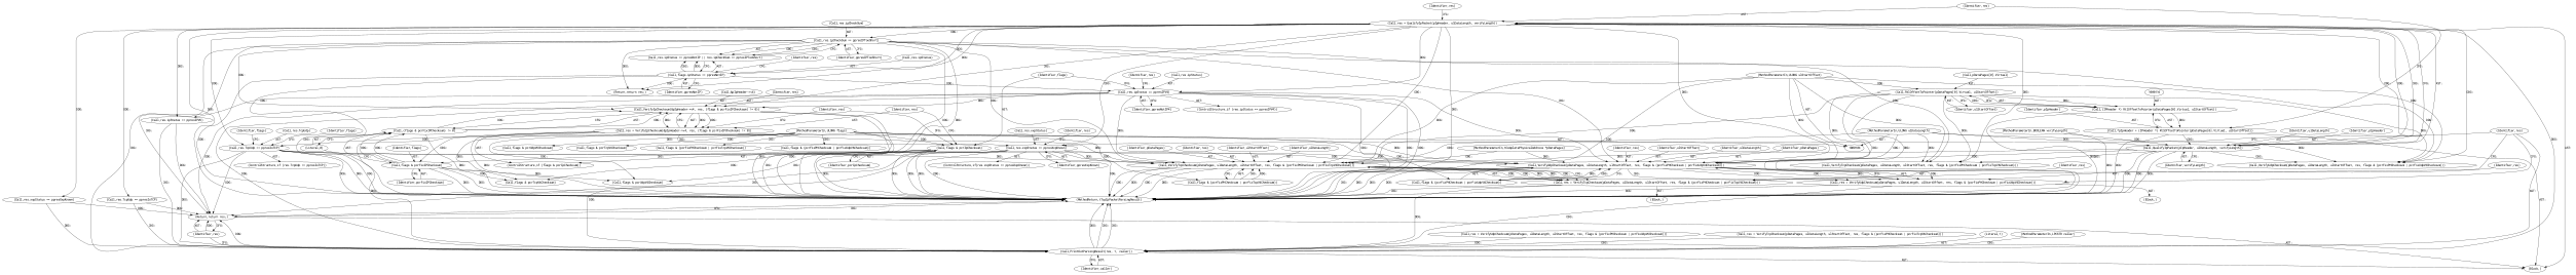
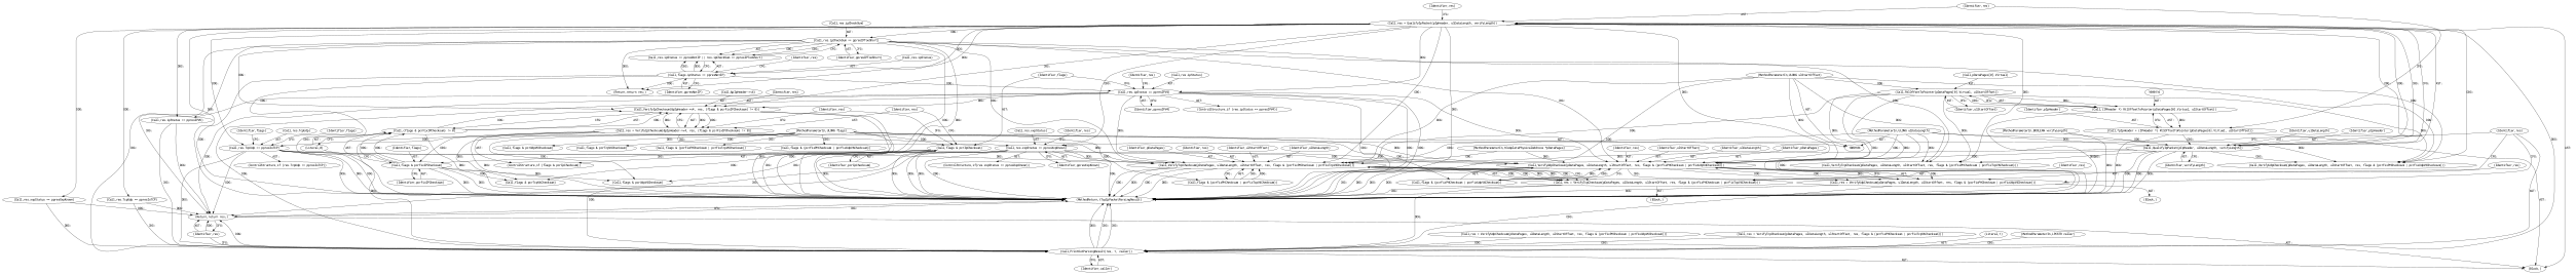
  digraph {
    fontname="Roboto Mono"
    node [fontname="Roboto Mono"]
    edge [fontname="Roboto Mono"]
    n1 [label="(Call,VerifyIpChecksum(&pIpHeader->v4, res, (flags & pcrFixIPChecksum) != 0))"]
    n2 [label="(Call,(flags & pcrFixIPChecksum) != 0)"]
    n3 [label="(Call,res = VerifyIpChecksum(&pIpHeader->v4, res, (flags & pcrFixIPChecksum) != 0))"]
    n4 [label="(MethodReturn,tTcpIpPacketParsingResult)"]
    n5 [label="(Literal,0)"]
    n6 [label="(Call,res.xxpStatus == ppresXxpKnown)"]
    n7 [label="(Call,VerifyTcpChecksum(pDataPages, ulDataLength, ulStartOffset, res, flags & (pcrFixPHChecksum | pcrFixTcpV4Checksum)))"]
    n8 [label="(Call,PrintOutParsingResult(res, 1, caller))"]
    n9 [label="(Call,VerifyUdpChecksum(pDataPages, ulDataLength, ulStartOffset, res, flags & (pcrFixPHChecksum | pcrFixUdpV4Checksum)))"]
    n10 [label="(Call,res.TcpUdp == ppresIsTCP)"]
    n11 [label="(ControlStructure,if (flags & pcrIpChecksum))"]
    n12 [label="(Return,return res;)"]
    n13 [label="(Call,res = QualifyIpPacket(pIpHeader, ulDataLength, verifyLength))"]
    n14 [label="(Call,QualifyIpPacket(pIpHeader, ulDataLength, verifyLength))"]
    n15 [label="(Call,res.ipCheckSum == ppresIPTooShort)"]
    n16 [label="(Call,res.ipStatus == ppresIPV4)"]
    n17 [label="(Call,flags.ipStatus == ppresNotIP)"]
    n18 [label="(Call,res.xxpStatus == ppresXxpKnown)"]
    n19 [label="(Call,VerifyTcpChecksum(pDataPages, ulDataLength, ulStartOffset, res, flags & (pcrFixPHChecksum | pcrFixTcpV6Checksum)))"]
    n20 [label="(Call,VerifyUdpChecksum(pDataPages, ulDataLength, ulStartOffset, res, flags & (pcrFixPHChecksum | pcrFixUdpV6Checksum)))"]
    n21 [label="(Call,res.ipStatus == ppresIPV6)"]
    n22 [label="(Return,return res;)"]
    n23 [label="(Call,res.TcpUdp == ppresIsTCP)"]
    n24 [label="(Block,)"]
    n25 [label="(Identifier,verifyLength)"]
    n26 [label="(Call,res.ipStatus == ppresNotIP || res.ipCheckSum == ppresIPTooShort)"]
    n27 [label="(Identifier,ppresIPTooShort)"]
-   n28 [label="(Identifier,ppresNotIP4)"]
+   n28 [label="(Identifier,ppresIPV4)"]
    n29 [label="(ControlStructure,if (res.ipStatus == ppresIPV4))"]
    n30 [label="(Identifier,ppresNotIP)"]
    n31 [label="(Identifier,ppresXxpKnown)"]
    n32 [label="(ControlStructure,if(res.xxpStatus == ppresXxpKnown))"]
    n33 [label="(Call,flags & (pcrFixPHChecksum | pcrFixTcpV4Checksum))"]
    n34 [label="(Call,res = VerifyTcpChecksum(pDataPages, ulDataLength, ulStartOffset, res, flags & (pcrFixPHChecksum | pcrFixTcpV4Checksum)))"]
    n35 [label="(Identifier,caller)"]
    n36 [label="(Call,flags & (pcrFixPHChecksum | pcrFixUdpV4Checksum))"]
    n37 [label="(Call,res = VerifyUdpChecksum(pDataPages, ulDataLength, ulStartOffset, res, flags & (pcrFixPHChecksum | pcrFixUdpV4Checksum)))"]
    n38 [label="(ControlStructure,if (res.TcpUdp == ppresIsTCP))"]
    n39 [label="(Call,*pIpHeader = (IPHeader *) RtlOffsetToPointer(pDataPages[0].Virtual, ulStartOffset))"]
    n40 [label="(Call,(IPHeader *) RtlOffsetToPointer(pDataPages[0].Virtual, ulStartOffset))"]
    n41 [label="(Call,RtlOffsetToPointer(pDataPages[0].Virtual, ulStartOffset))"]
    n42 [label="(Identifier,ulStartOffset)"]
    n43 [label="(MethodParameterIn,ULONG ulStartOffset)"]
    1000104
    n45 [label="(MethodParameterIn,ULONG ulDataLength)"]
    n46 [label="(MethodParameterIn,BOOLEAN verifyLength)"]
    n47 [label="(Identifier,res)"]
    n48 [label="(Call,flags & pcrFixIPChecksum)"]
    n49 [label="(Identifier,pcrFixIPChecksum)"]
    n50 [label="(Call,flags & pcrTcpV4Checksum)"]
    n51 [label="(Call,flags & pcrUdpV4Checksum)"]
    n52 [label="(Call,flags & pcrIpChecksum)"]
    n53 [label="(Identifier,pcrIpChecksum)"]
    n54 [label="(MethodParameterIn,ULONG flags)"]
    n55 [label="(Call,flags & pcrUdpV6Checksum)"]
    n56 [label="(Call,flags & pcrTcpV6Checksum)"]
    n57 [label="(Call,flags & (pcrFixPHChecksum | pcrFixTcpV6Checksum))"]
    n58 [label="(Call,flags & (pcrFixPHChecksum | pcrFixUdpV6Checksum))"]
    n59 [label="(Block,)"]
    n60 [label="(Block,)"]
    n61 [label="(Identifier,flags)"]
    n62 [label="(Identifier,pDataPages)"]
    n63 [label="(Identifier,res)"]
    n64 [label="(Call,res = VerifyUdpChecksum(pDataPages, ulDataLength, ulStartOffset, res, flags & (pcrFixPHChecksum | pcrFixUdpV6Checksum)))"]
    n65 [label="(Identifier,flags)"]
    n66 [label="(Identifier,res)"]
    n67 [label="(Call,res.ipStatus)"]
    n68 [label="(Identifier,res)"]
    n69 [label="(Call,res.ipCheckSum)"]
    n70 [label="(Identifier,res)"]
    n71 [label="(Call,&pIpHeader->v4)"]
    n72 [label="(Identifier,ulStartOffset)"]
    n73 [label="(Identifier,ulDataLength)"]
    n74 [label="(Identifier,flags)"]
    n75 [label="(Identifier,res)"]
    n76 [label="(Call,res.xxpStatus)"]
    n77 [label="(Identifier,flags)"]
    n78 [label="(Call,res = VerifyTcpChecksum(pDataPages, ulDataLength, ulStartOffset, res, flags & (pcrFixPHChecksum | pcrFixTcpV6Checksum)))"]
    n79 [label="(Identifier,ulStartOffset)"]
    n80 [label="(Identifier,res)"]
    n81 [label="(Literal,1)"]
    n82 [label="(Identifier,res)"]
    n83 [label="(Identifier,res)"]
    n84 [label="(Identifier,ulDataLength)"]
    n85 [label="(MethodParameterIn,LPCSTR caller)"]
    n86 [label="(Identifier,ulDataLength)"]
    n87 [label="(Identifier,pIpHeader)"]
    n88 [label="(MethodParameterIn,tCompletePhysicalAddress *pDataPages)"]
    n89 [label="(Identifier,res)"]
    n90 [label="(Identifier,pDataPages)"]
    n91 [label="(Identifier,res)"]
    n92 [label="(Identifier,res)"]
    n93 [label="(Identifier,pIpHeader)"]
    n94 [label="(Call,res.TcpUdp)"]
    n95 [label="(Identifier,res)"]
    n96 [label="(Call,res.ipStatus)"]
    n97 [label="(Identifier,res)"]
    n98 [label="(Call,pDataPages[0].Virtual)"]
    1000116
    n1 -> n2 [label="CFG: "]
    n1 -> n3 [label="AST: "]
    n1 -> n3 [label="DDG: "]
    n1 -> n3 [label="DDG: "]
    n1 -> n3 [label="DDG: "]
    n1 -> n4 [label="DDG: "]
    n1 -> n4 [label="DDG: "]
    n2 -> n1 [label="AST: "]
    n2 -> n1 [label="DDG: "]
    n2 -> n1 [label="DDG: "]
    n2 -> n4 [label="DDG: "]
    n2 -> n5 [label="CFG: "]
    n3 -> n1 [label="CFG: "]
    n3 -> n4 [label="DDG: "]
    n3 -> n6 [label="DDG: "]
    n3 -> n7 [label="DDG: "]
    n3 -> n8 [label="DDG: "]
    n3 -> n9 [label="DDG: "]
    n3 -> n10 [label="DDG: "]
    n3 -> n11 [label="AST: "]
    n4 -> n12 [label="CFG: "]
    n5 -> n2 [label="AST: "]
    n5 -> n48 [label="CFG: "]
    n6 -> n4 [label="DDG: "]
    n6 -> n4 [label="DDG: "]
    n6 -> n4 [label="DDG: "]
    n6 -> n7 [label="DDG: "]
    n6 -> n8 [label="DDG: "]
    n6 -> n9 [label="DDG: "]
    n6 -> n12 [label="DDG: "]
    n6 -> n31 [label="CFG: "]
    n6 -> n32 [label="AST: "]
    n7 -> n4 [label="DDG: "]
    n7 -> n4 [label="DDG: "]
    n7 -> n4 [label="DDG: "]
    n7 -> n4 [label="DDG: "]
    n7 -> n33 [label="CFG: "]
    n7 -> n34 [label="AST: "]
    n7 -> n34 [label="DDG: "]
    n7 -> n34 [label="DDG: "]
    n7 -> n34 [label="DDG: "]
    n7 -> n34 [label="DDG: "]
    n7 -> n34 [label="DDG: "]
    n8 -> n4 [label="DDG: "]
    n8 -> n4 [label="DDG: "]
    n8 -> n4 [label="DDG: "]
    n8 -> n12 [label="DDG: "]
    n8 -> n24 [label="AST: "]
    n8 -> n35 [label="CFG: "]
    n9 -> n4 [label="DDG: "]
    n9 -> n4 [label="DDG: "]
    n9 -> n4 [label="DDG: "]
    n9 -> n4 [label="DDG: "]
    n9 -> n36 [label="CFG: "]
    n9 -> n37 [label="AST: "]
    n9 -> n37 [label="DDG: "]
    n9 -> n37 [label="DDG: "]
    n9 -> n37 [label="DDG: "]
    n9 -> n37 [label="DDG: "]
    n9 -> n37 [label="DDG: "]
    n10 -> n4 [label="DDG: "]
    n10 -> n4 [label="DDG: "]
    n10 -> n4 [label="DDG: "]
    n10 -> n7 [label="DDG: "]
    n10 -> n8 [label="DDG: "]
    n10 -> n9 [label="DDG: "]
    n10 -> n12 [label="DDG: "]
    n10 -> n38 [label="AST: "]
    n12 -> n4 [label="DDG: "]
    n12 -> n24 [label="AST: "]
    n12 -> n47 [label="CFG: "]
    n13 -> n1 [label="DDG: "]
    n13 -> n4 [label="DDG: "]
    n13 -> n4 [label="DDG: "]
    n13 -> n6 [label="DDG: "]
    n13 -> n7 [label="DDG: "]
    n13 -> n8 [label="DDG: "]
    n13 -> n9 [label="DDG: "]
    n13 -> n10 [label="DDG: "]
    n13 -> n14 [label="CFG: "]
    n13 -> n15 [label="DDG: "]
    n13 -> n16 [label="DDG: "]
    n13 -> n17 [label="DDG: "]
    n13 -> n18 [label="DDG: "]
    n13 -> n19 [label="DDG: "]
    n13 -> n20 [label="DDG: "]
    n13 -> n21 [label="DDG: "]
    n13 -> n22 [label="DDG: "]
    n13 -> n23 [label="DDG: "]
    n13 -> n24 [label="AST: "]
    n14 -> n4 [label="DDG: "]
    n14 -> n4 [label="DDG: "]
    n14 -> n4 [label="DDG: "]
    n14 -> n7 [label="DDG: "]
    n14 -> n9 [label="DDG: "]
    n14 -> n13 [label="AST: "]
    n14 -> n13 [label="DDG: "]
    n14 -> n13 [label="DDG: "]
    n14 -> n13 [label="DDG: "]
    n14 -> n19 [label="DDG: "]
    n14 -> n20 [label="DDG: "]
    n14 -> n25 [label="CFG: "]
    n15 -> n1 [label="DDG: "]
    n15 -> n4 [label="DDG: "]
    n15 -> n4 [label="DDG: "]
    n15 -> n7 [label="DDG: "]
    n15 -> n8 [label="DDG: "]
    n15 -> n9 [label="DDG: "]
    n15 -> n12 [label="DDG: "]
    n15 -> n19 [label="DDG: "]
    n15 -> n20 [label="DDG: "]
    n15 -> n22 [label="DDG: "]
    n15 -> n26 [label="AST: "]
    n15 -> n26 [label="DDG: "]
    n15 -> n26 [label="DDG: "]
    n15 -> n27 [label="CFG: "]
    n16 -> n1 [label="DDG: "]
    n16 -> n4 [label="DDG: "]
    n16 -> n4 [label="DDG: "]
    n16 -> n4 [label="DDG: "]
    n16 -> n7 [label="DDG: "]
    n16 -> n8 [label="DDG: "]
    n16 -> n9 [label="DDG: "]
    n16 -> n12 [label="DDG: "]
    n16 -> n21 [label="DDG: "]
    n16 -> n28 [label="CFG: "]
    n16 -> n29 [label="AST: "]
    n17 -> n4 [label="DDG: "]
    n17 -> n4 [label="DDG: "]
    n17 -> n16 [label="DDG: "]
    n17 -> n22 [label="DDG: "]
    n17 -> n26 [label="AST: "]
    n17 -> n26 [label="DDG: "]
    n17 -> n26 [label="DDG: "]
    n17 -> n30 [label="CFG: "]
    n18 -> n8 [label="DDG: "]
    n18 -> n12 [label="DDG: "]
    n21 -> n8 [label="DDG: "]
    n21 -> n12 [label="DDG: "]
    n23 -> n8 [label="DDG: "]
    n23 -> n12 [label="DDG: "]
    n25 -> n14 [label="AST: "]
    n26 -> n15 [label="CFG: "]
    n26 -> n17 [label="CFG: "]
    n27 -> n15 [label="AST: "]
    n28 -> n16 [label="AST: "]
    n30 -> n17 [label="AST: "]
    n31 -> n6 [label="AST: "]
    n33 -> n7 [label="AST: "]
    n33 -> n7 [label="DDG: "]
    n33 -> n7 [label="DDG: "]
    n34 -> n4 [label="DDG: "]
    n34 -> n7 [label="CFG: "]
    n34 -> n8 [label="DDG: "]
    n34 -> n59 [label="AST: "]
    n35 -> n8 [label="AST: "]
    n36 -> n9 [label="AST: "]
    n36 -> n9 [label="DDG: "]
    n36 -> n9 [label="DDG: "]
    n37 -> n4 [label="DDG: "]
    n37 -> n8 [label="DDG: "]
    n37 -> n9 [label="CFG: "]
    n37 -> n60 [label="AST: "]
    n39 -> n4 [label="DDG: "]
    n39 -> n14 [label="DDG: "]
    n39 -> n24 [label="AST: "]
    n39 -> n40 [label="CFG: "]
    n40 -> n4 [label="DDG: "]
    n40 -> n39 [label="AST: "]
    n40 -> n39 [label="DDG: "]
    n40 -> n41 [label="CFG: "]
    n41 -> n4 [label="DDG: "]
    n41 -> n4 [label="DDG: "]
    n41 -> n7 [label="DDG: "]
    n41 -> n9 [label="DDG: "]
    n41 -> n19 [label="DDG: "]
    n41 -> n20 [label="DDG: "]
    n41 -> n40 [label="AST: "]
    n41 -> n40 [label="DDG: "]
    n41 -> n40 [label="DDG: "]
    n41 -> n42 [label="CFG: "]
    n42 -> n41 [label="AST: "]
    n43 -> n4 [label="DDG: "]
    n43 -> n7 [label="DDG: "]
    n43 -> n9 [label="DDG: "]
    n43 -> n19 [label="DDG: "]
    n43 -> n20 [label="DDG: "]
    n43 -> n41 [label="DDG: "]
    n43 -> 1000104 [label="AST: "]
+   n45 -> n4 [label="DDG: "]
    n45 -> n7 [label="DDG: "]
    n45 -> n9 [label="DDG: "]
    n45 -> n14 [label="DDG: "]
    n45 -> n19 [label="DDG: "]
    n45 -> n20 [label="DDG: "]
    n45 -> 1000104 [label="AST: "]
    n46 -> n4 [label="DDG: "]
    n46 -> n14 [label="DDG: "]
    n47 -> n8 [label="CFG: "]
    n47 -> n12 [label="AST: "]
    n47 -> n12 [label="DDG: "]
    n48 -> n2 [label="AST: "]
    n48 -> n2 [label="DDG: "]
    n48 -> n2 [label="DDG: "]
    n48 -> n4 [label="DDG: "]
    n48 -> n4 [label="DDG: "]
    n48 -> n49 [label="CFG: "]
    n48 -> n50 [label="DDG: "]
    n48 -> n51 [label="DDG: "]
    n49 -> n48 [label="AST: "]
    n52 -> n4 [label="DDG: "]
    n52 -> n4 [label="DDG: "]
    n52 -> n4 [label="DDG: "]
    n52 -> n11 [label="AST: "]
    n52 -> n48 [label="DDG: "]
    n52 -> n50 [label="DDG: "]
    n52 -> n51 [label="DDG: "]
    n52 -> n53 [label="CFG: "]
    n53 -> n52 [label="AST: "]
    n54 -> n4 [label="DDG: "]
    n54 -> n33 [label="DDG: "]
    n54 -> n36 [label="DDG: "]
    n54 -> 1000104 [label="AST: "]
    n54 -> n48 [label="DDG: "]
    n54 -> n50 [label="DDG: "]
    n54 -> n51 [label="DDG: "]
    n54 -> n52 [label="DDG: "]
    n54 -> n55 [label="DDG: "]
    n54 -> n56 [label="DDG: "]
    n54 -> n57 [label="DDG: "]
    n54 -> n58 [label="DDG: "]
    n61 -> n10 [label="CFG: "]
    n62 -> n7 [label="AST: "]
    n63 -> n7 [label="AST: "]
    n64 -> n8 [label="DDG: "]
    n65 -> n16 [label="CFG: "]
    n65 -> n52 [label="AST: "]
    n66 -> n13 [label="AST: "]
    n66 -> n39 [label="CFG: "]
    n67 -> n16 [label="AST: "]
    n68 -> n6 [label="CFG: "]
    n68 -> n8 [label="AST: "]
    n68 -> n34 [label="CFG: "]
    n68 -> n37 [label="CFG: "]
    n69 -> n15 [label="AST: "]
    n70 -> n9 [label="AST: "]
    n71 -> n1 [label="AST: "]
    n72 -> n7 [label="AST: "]
    n73 -> n7 [label="AST: "]
    n74 -> n10 [label="CFG: "]
    n75 -> n37 [label="AST: "]
    n76 -> n6 [label="AST: "]
    n77 -> n48 [label="AST: "]
    n78 -> n8 [label="DDG: "]
    n79 -> n9 [label="AST: "]
    n80 -> n16 [label="CFG: "]
    n81 -> n8 [label="AST: "]
    n82 -> n6 [label="CFG: "]
    n83 -> n34 [label="AST: "]
    n84 -> n14 [label="AST: "]
    n85 -> n8 [label="DDG: "]
    n86 -> n9 [label="AST: "]
    n87 -> n14 [label="AST: "]
    n88 -> n7 [label="DDG: "]
    n88 -> n9 [label="DDG: "]
    n89 -> n13 [label="CFG: "]
    n90 -> n9 [label="AST: "]
    n91 -> n1 [label="AST: "]
    n92 -> n3 [label="AST: "]
    n92 -> n52 [label="CFG: "]
    n93 -> n39 [label="AST: "]
    n94 -> n10 [label="AST: "]
    n95 -> n17 [label="CFG: "]
    n96 -> n17 [label="AST: "]
    n97 -> n3 [label="CFG: "]
    n97 -> n52 [label="CFG: "]
    n98 -> n41 [label="AST: "]
    1000116 -> n40 [label="AST: "]
  }
